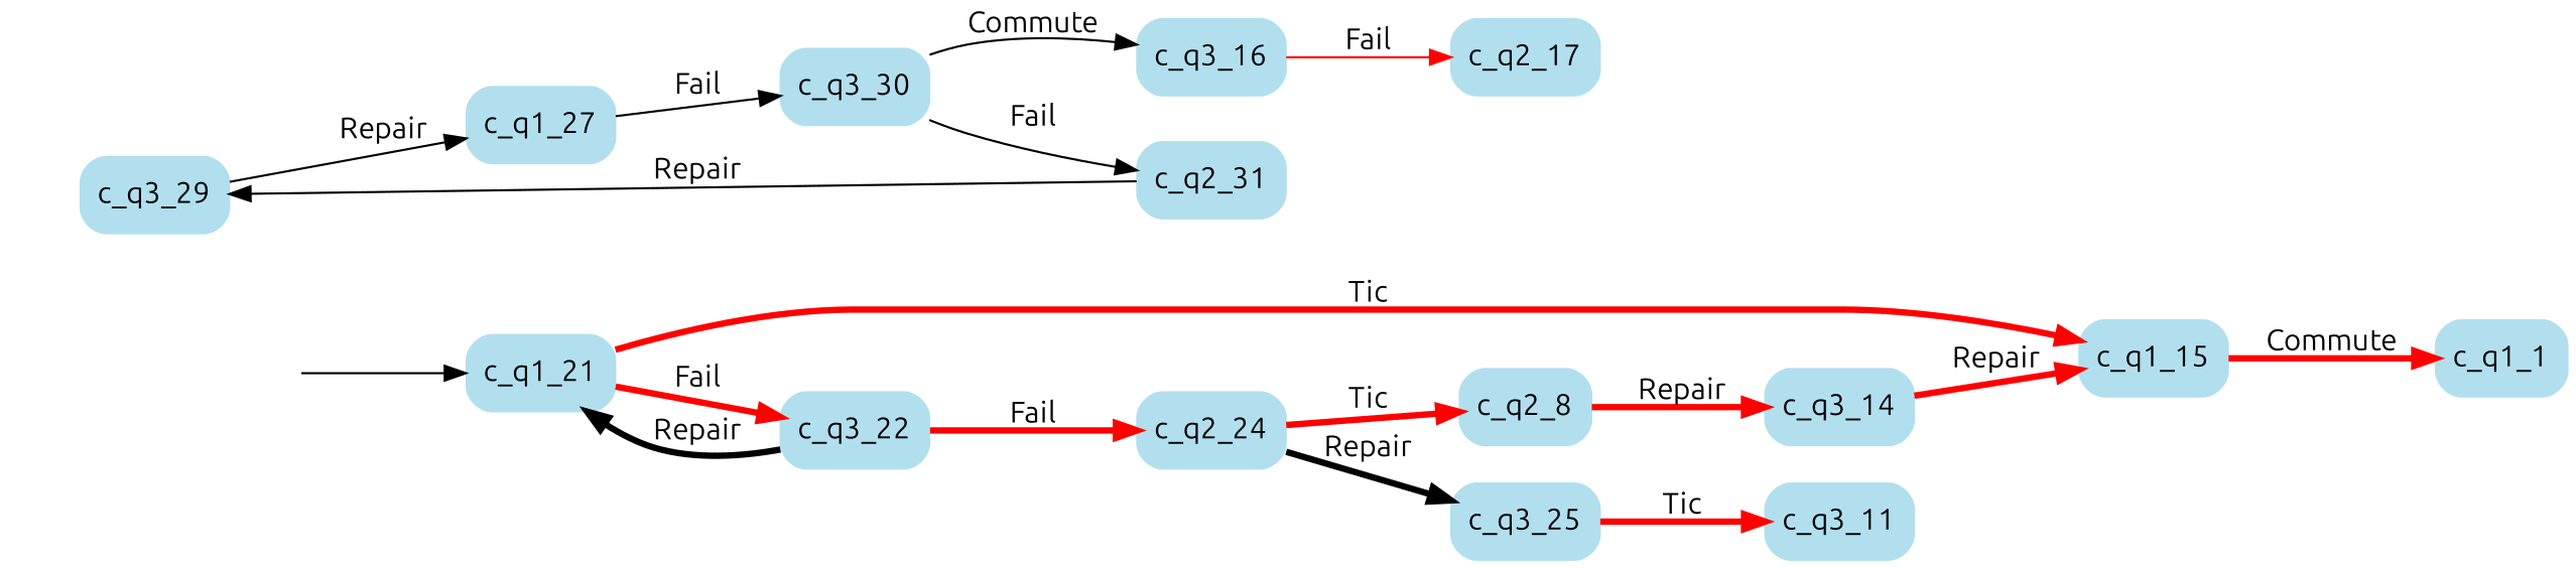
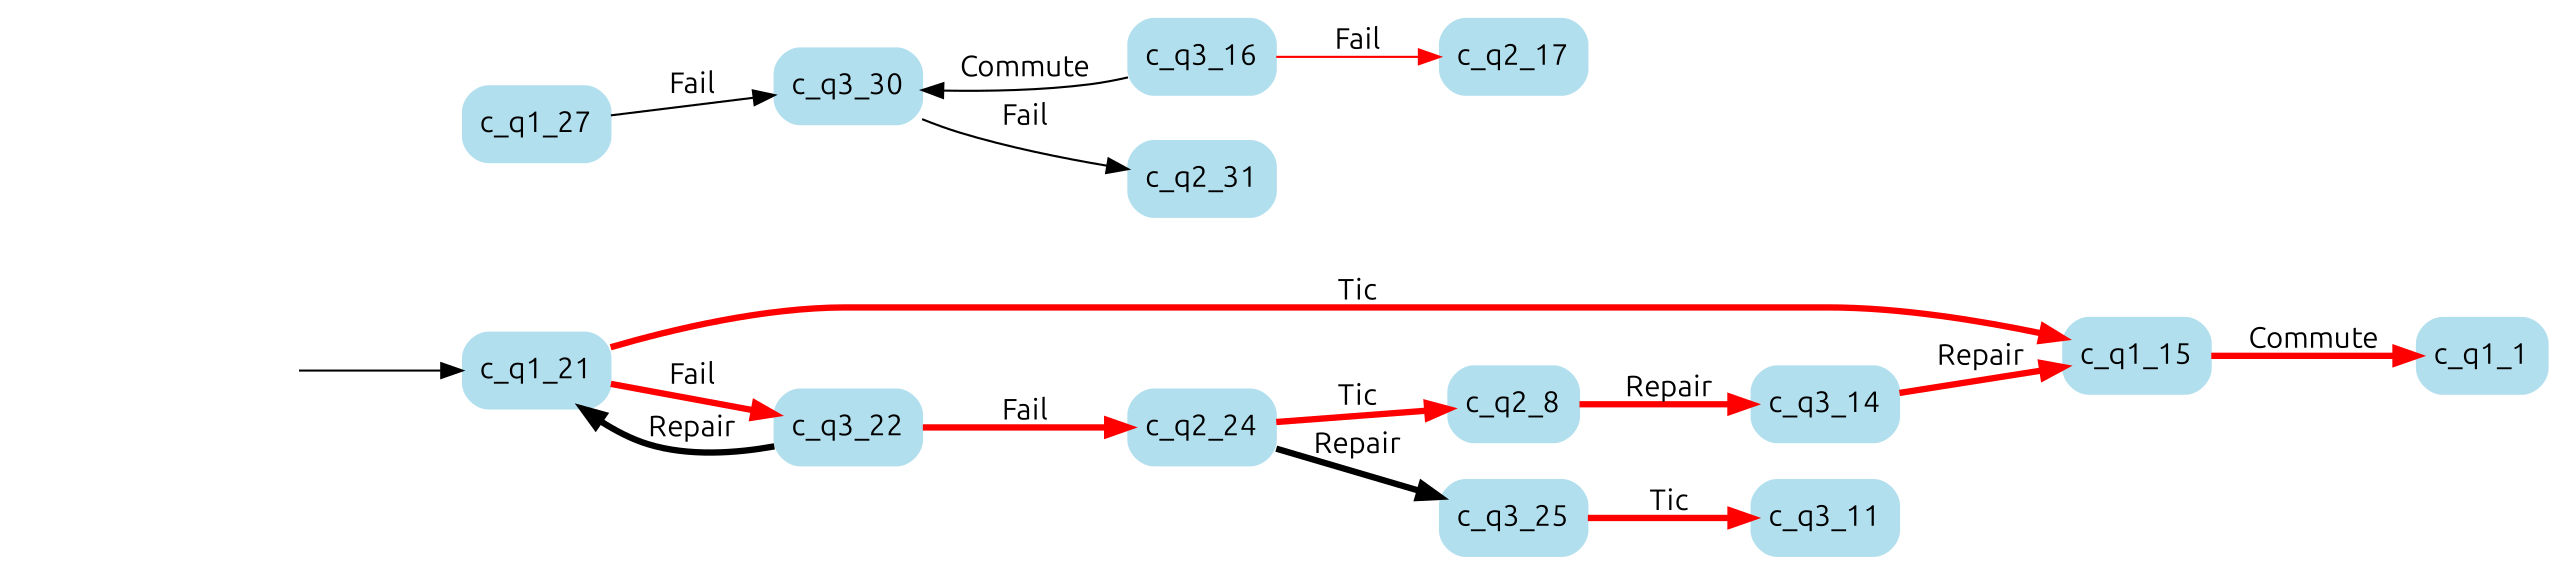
  digraph {
    fontname=Ubuntu
    rankdir=LR
    node [fontname=Ubuntu style="rounded, filled" color=lightblue2 shape=box]
    edge [fontname=Ubuntu color=red penwidth=3]
    start_c_q1_21 [style=invisible color="" shape=""]
    n2 [label=c_q1_21]
    n3 [label=c_q1_15]
    n4 [label=c_q3_22]
-   n5 [label=c_q3_29]
    n6 [label=c_q1_27]
    n7 [label=c_q3_30]
    n8 [label=c_q3_14]
    n9 [label=c_q1_1]
    n10 [label=c_q2_24]
    n11 [label=c_q2_8]
    n12 [label=c_q3_25]
    n13 [label=c_q2_17]
    n14 [label=c_q3_16]
    n15 [label=c_q2_31]
    n16 [label=c_q3_11]
    start_c_q1_21 -> n2 [color="" penwidth=""]
    n2 -> n3 [label=Tic]
    n2 -> n4 [label=Fail]
    n3 -> n9 [label=Commute]
    n4 -> n2 [color=black label=Repair]
    n4 -> n10 [label=Fail]
-   n5 -> n6 [label=Repair color="" penwidth=""]
    n6 -> n7 [label=Fail color="" penwidth=""]
-   n7 -> n14 [label=Commute color="" penwidth=""]
+   n14 -> n7 [label=Commute color="" penwidth=""]
    n7 -> n15 [label=Fail color="" penwidth=""]
    n8 -> n3 [label=Repair]
    n10 -> n11 [label=Tic]
    n10 -> n12 [color=black label=Repair]
    n11 -> n8 [label=Repair]
    n12 -> n16 [label=Tic]
    n14 -> n13 [label=Fail penwidth=""]
-   n15 -> n5 [label=Repair color="" penwidth=""]
  }
